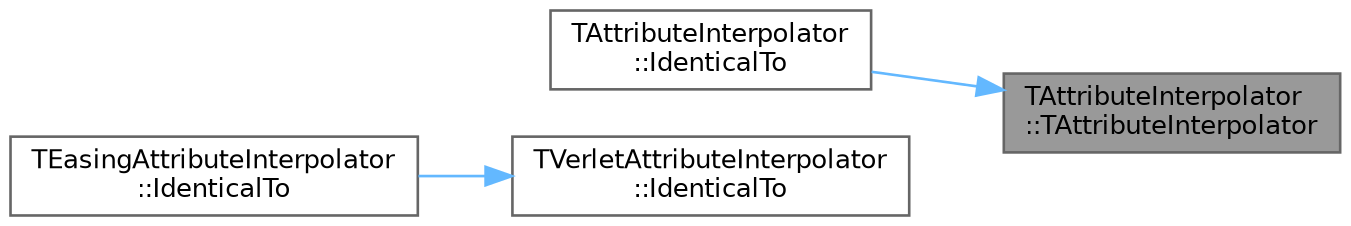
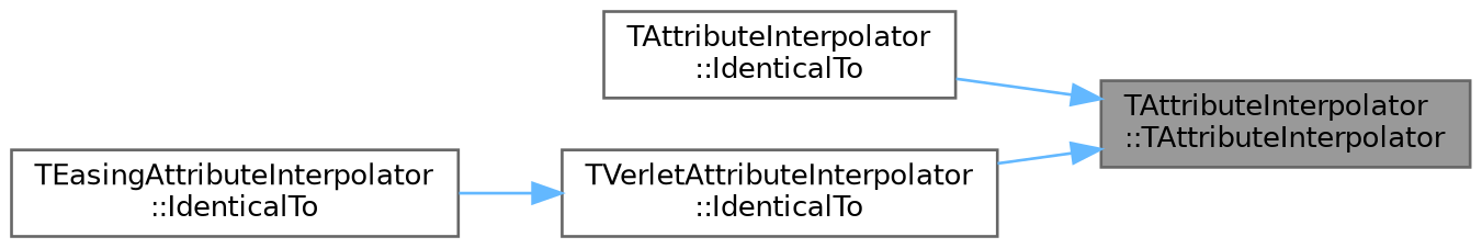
  digraph {
    rankdir=RL
    node [color=grey40 fillcolor=white fontname=Helvetica fontsize=10 shape=box style=filled]
    edge [color=steelblue1 dir=back fontname=Helvetica fontsize=10 labelfontname=Helvetica labelfontsize=10 style=solid]
    n1 [color=gray40 fillcolor=grey60 fontcolor=black height=0.2 label="TAttributeInterpolator\l::TAttributeInterpolator" width=0.4]
    n2 [height=0.2 label="TAttributeInterpolator\l::IdenticalTo" width=0.4]
    n3 [height=0.2 label="TVerletAttributeInterpolator\l::IdenticalTo" width=0.4]
    n4 [height=0.2 label="TEasingAttributeInterpolator\l::IdenticalTo" width=0.4]
    n1 -> n2
+   n1 -> n3
    n3 -> n4
  }
